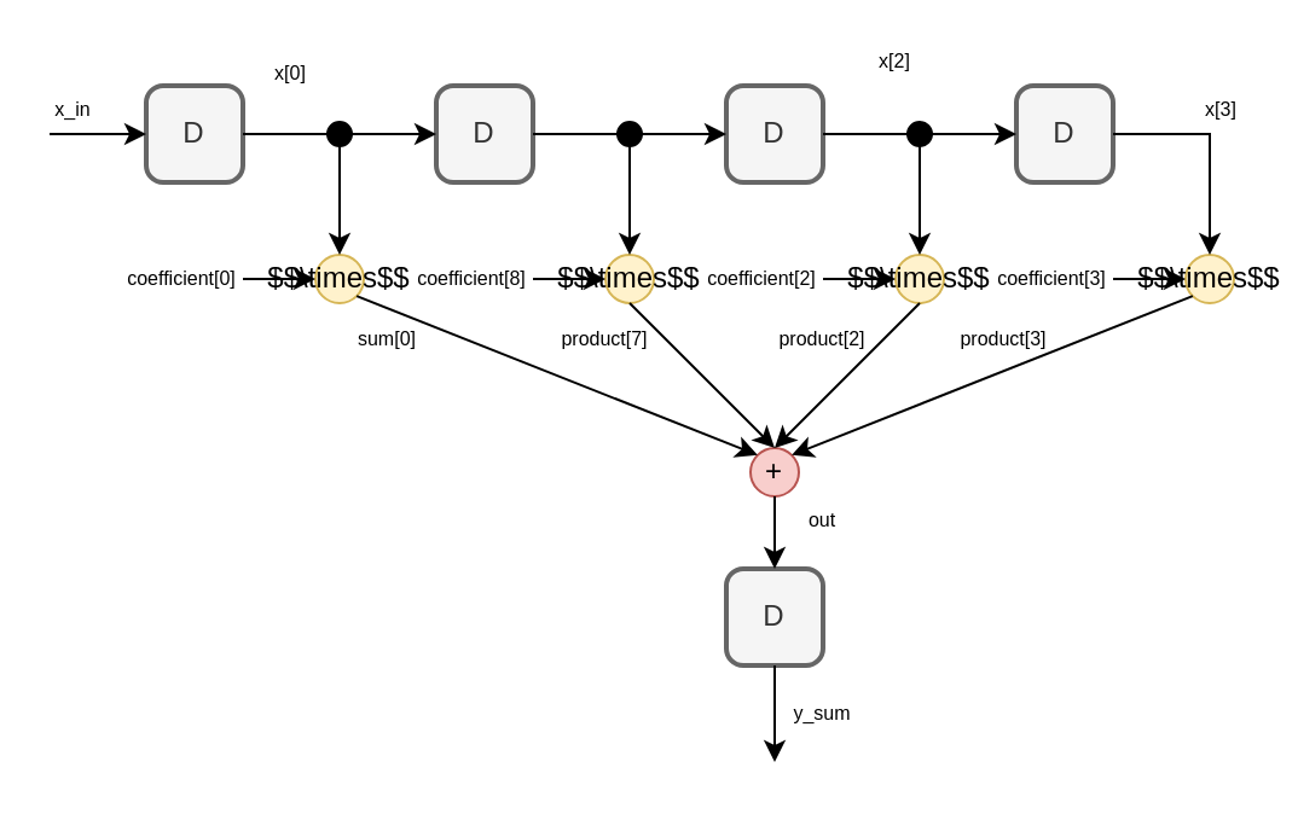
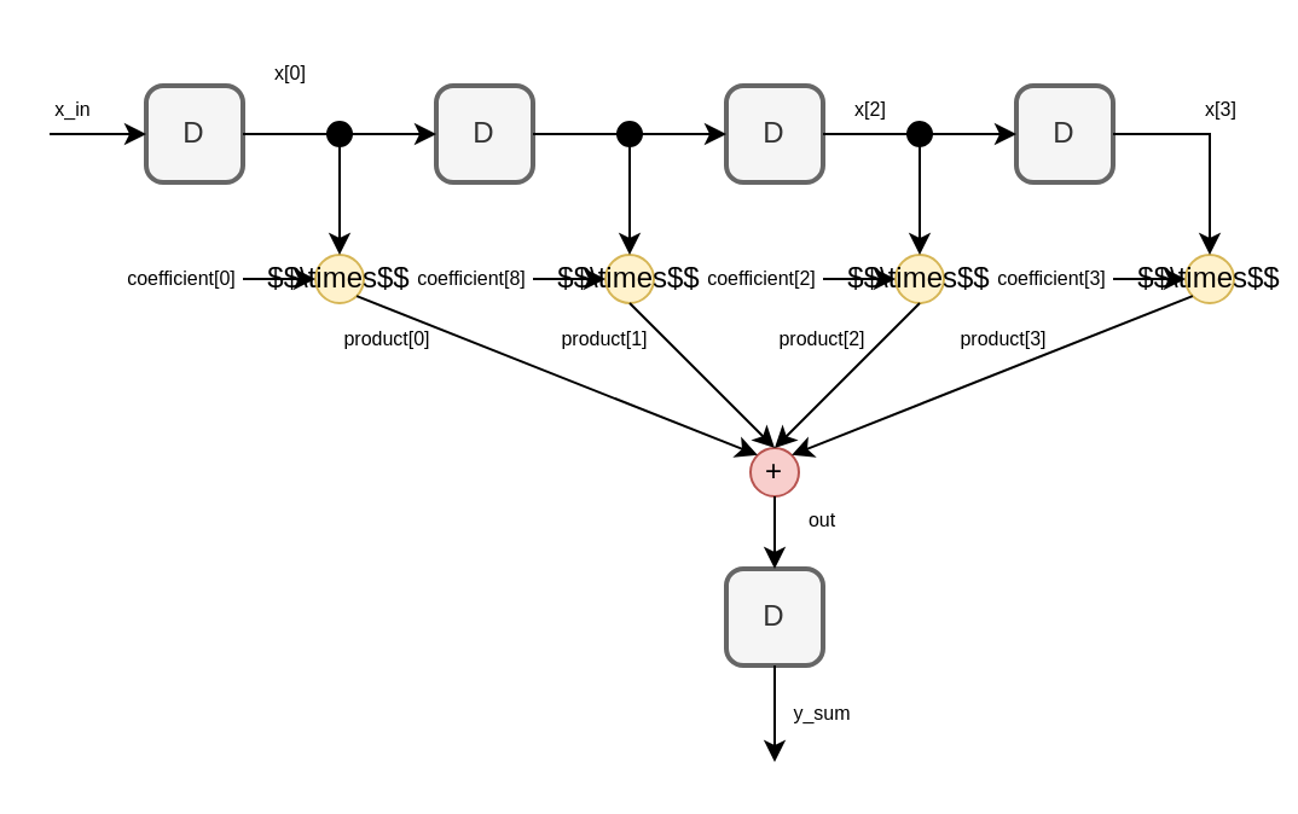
  <mxCell id="0" />
  <mxCell id="1" parent="0" />
  <mxCell id="2" value="D" style="rounded=1;whiteSpace=wrap;html=1;absoluteArcSize=1;arcSize=14;strokeWidth=2;fillColor=#f5f5f5;fontColor=#333333;strokeColor=#666666;" vertex="1" parent="1"><mxGeometry x="60" y="35" width="40" height="40" as="geometry" /></mxCell>
  <mxCell id="3" value="D" style="rounded=1;whiteSpace=wrap;html=1;absoluteArcSize=1;arcSize=14;strokeWidth=2;fillColor=#f5f5f5;fontColor=#333333;strokeColor=#666666;" vertex="1" parent="1"><mxGeometry x="180" y="35" width="40" height="40" as="geometry" /></mxCell>
  <mxCell id="4" value="D" style="rounded=1;whiteSpace=wrap;html=1;absoluteArcSize=1;arcSize=14;strokeWidth=2;fillColor=#f5f5f5;fontColor=#333333;strokeColor=#666666;" vertex="1" parent="1"><mxGeometry x="300" y="35" width="40" height="40" as="geometry" /></mxCell>
  <mxCell id="5" value="D" style="rounded=1;whiteSpace=wrap;html=1;absoluteArcSize=1;arcSize=14;strokeWidth=2;fillColor=#f5f5f5;fontColor=#333333;strokeColor=#666666;" vertex="1" parent="1"><mxGeometry x="420" y="35" width="40" height="40" as="geometry" /></mxCell>
  <mxCell id="6" value="$$\times$$" style="ellipse;whiteSpace=wrap;html=1;aspect=fixed;fillColor=#fff2cc;strokeColor=#d6b656;" vertex="1" parent="1"><mxGeometry x="130" y="105" width="20" height="20" as="geometry" /></mxCell>
  <mxCell id="7" value="$$\times$$" style="ellipse;whiteSpace=wrap;html=1;aspect=fixed;fillColor=#fff2cc;strokeColor=#d6b656;" vertex="1" parent="1"><mxGeometry x="250" y="105" width="20" height="20" as="geometry" /></mxCell>
  <mxCell id="8" value="$$\times$$" style="ellipse;whiteSpace=wrap;html=1;aspect=fixed;fillColor=#fff2cc;strokeColor=#d6b656;" vertex="1" parent="1"><mxGeometry x="370" y="105" width="20" height="20" as="geometry" /></mxCell>
  <mxCell id="9" value="$$\times$$" style="ellipse;whiteSpace=wrap;html=1;aspect=fixed;fillColor=#fff2cc;strokeColor=#d6b656;" vertex="1" parent="1"><mxGeometry x="490" y="105" width="20" height="20" as="geometry" /></mxCell>
  <mxCell id="10" value="+" style="ellipse;whiteSpace=wrap;html=1;aspect=fixed;fillColor=#f8cecc;strokeColor=#b85450;" vertex="1" parent="1"><mxGeometry x="310" y="185" width="20" height="20" as="geometry" /></mxCell>
  <mxCell id="11" value="" style="endArrow=classic;html=1;rounded=0;exitX=0;exitY=1;exitDx=0;exitDy=0;entryX=1;entryY=0;entryDx=0;entryDy=0;" edge="1" parent="1" source="9" target="10"><mxGeometry width="50" height="50" relative="1" as="geometry"><mxPoint x="370" y="425" as="sourcePoint" /><mxPoint x="420" y="375" as="targetPoint" /></mxGeometry></mxCell>
  <mxCell id="12" value="" style="endArrow=classic;html=1;rounded=0;exitX=0.5;exitY=1;exitDx=0;exitDy=0;entryX=0.5;entryY=0;entryDx=0;entryDy=0;" edge="1" parent="1" source="8" target="10"><mxGeometry width="50" height="50" relative="1" as="geometry"><mxPoint x="450" y="215" as="sourcePoint" /><mxPoint x="500" y="165" as="targetPoint" /></mxGeometry></mxCell>
  <mxCell id="13" value="" style="endArrow=classic;html=1;rounded=0;exitX=0.5;exitY=1;exitDx=0;exitDy=0;entryX=0.5;entryY=0;entryDx=0;entryDy=0;" edge="1" parent="1" source="7" target="10"><mxGeometry width="50" height="50" relative="1" as="geometry"><mxPoint x="450" y="215" as="sourcePoint" /><mxPoint x="500" y="165" as="targetPoint" /></mxGeometry></mxCell>
  <mxCell id="14" value="" style="endArrow=classic;html=1;rounded=0;exitX=1;exitY=1;exitDx=0;exitDy=0;entryX=0;entryY=0;entryDx=0;entryDy=0;" edge="1" parent="1" source="6" target="10"><mxGeometry width="50" height="50" relative="1" as="geometry"><mxPoint x="290" y="215" as="sourcePoint" /><mxPoint x="340" y="165" as="targetPoint" /></mxGeometry></mxCell>
  <mxCell id="15" value="" style="endArrow=classic;html=1;rounded=0;exitX=1;exitY=0.5;exitDx=0;exitDy=0;entryX=0;entryY=0.5;entryDx=0;entryDy=0;" edge="1" parent="1" source="20" target="3"><mxGeometry width="50" height="50" relative="1" as="geometry"><mxPoint x="270" y="215" as="sourcePoint" /><mxPoint x="320" y="165" as="targetPoint" /></mxGeometry></mxCell>
  <mxCell id="16" value="" style="endArrow=classic;html=1;rounded=0;exitX=1;exitY=0.5;exitDx=0;exitDy=0;entryX=0;entryY=0.5;entryDx=0;entryDy=0;" edge="1" parent="1" source="22" target="4"><mxGeometry width="50" height="50" relative="1" as="geometry"><mxPoint x="270" y="215" as="sourcePoint" /><mxPoint x="320" y="165" as="targetPoint" /></mxGeometry></mxCell>
  <mxCell id="17" value="" style="endArrow=classic;html=1;rounded=0;exitX=1;exitY=0.5;exitDx=0;exitDy=0;entryX=0;entryY=0.5;entryDx=0;entryDy=0;" edge="1" parent="1" source="24" target="5"><mxGeometry width="50" height="50" relative="1" as="geometry"><mxPoint x="270" y="215" as="sourcePoint" /><mxPoint x="320" y="165" as="targetPoint" /></mxGeometry></mxCell>
  <mxCell id="18" value="" style="endArrow=classic;html=1;rounded=0;exitX=1;exitY=0.5;exitDx=0;exitDy=0;entryX=0.5;entryY=0;entryDx=0;entryDy=0;" edge="1" parent="1" source="5" target="9"><mxGeometry width="50" height="50" relative="1" as="geometry"><mxPoint x="270" y="215" as="sourcePoint" /><mxPoint x="320" y="165" as="targetPoint" /><Array as="points"><mxPoint x="500" y="55" /></Array></mxGeometry></mxCell>
  <mxCell id="19" value="" style="endArrow=none;html=1;rounded=0;exitX=1;exitY=0.5;exitDx=0;exitDy=0;entryX=0;entryY=0.5;entryDx=0;entryDy=0;endFill=0;" edge="1" parent="1" source="2" target="20"><mxGeometry width="50" height="50" relative="1" as="geometry"><mxPoint x="100" y="55" as="sourcePoint" /><mxPoint x="180" y="55" as="targetPoint" /></mxGeometry></mxCell>
  <mxCell id="20" value="" style="ellipse;whiteSpace=wrap;html=1;aspect=fixed;fillColor=#000000;" vertex="1" parent="1"><mxGeometry x="135" y="50" width="10" height="10" as="geometry" /></mxCell>
  <mxCell id="21" value="" style="endArrow=none;html=1;rounded=0;exitX=1;exitY=0.5;exitDx=0;exitDy=0;entryX=0;entryY=0.5;entryDx=0;entryDy=0;endFill=0;" edge="1" parent="1" source="3" target="22"><mxGeometry width="50" height="50" relative="1" as="geometry"><mxPoint x="220" y="55" as="sourcePoint" /><mxPoint x="300" y="55" as="targetPoint" /></mxGeometry></mxCell>
  <mxCell id="22" value="" style="ellipse;whiteSpace=wrap;html=1;aspect=fixed;fillColor=#000000;" vertex="1" parent="1"><mxGeometry x="255" y="50" width="10" height="10" as="geometry" /></mxCell>
  <mxCell id="23" value="" style="endArrow=none;html=1;rounded=0;exitX=1;exitY=0.5;exitDx=0;exitDy=0;entryX=0;entryY=0.5;entryDx=0;entryDy=0;endFill=0;" edge="1" parent="1" source="4" target="24"><mxGeometry width="50" height="50" relative="1" as="geometry"><mxPoint x="340" y="55" as="sourcePoint" /><mxPoint x="420" y="55" as="targetPoint" /></mxGeometry></mxCell>
  <mxCell id="24" value="" style="ellipse;whiteSpace=wrap;html=1;aspect=fixed;fillColor=#000000;" vertex="1" parent="1"><mxGeometry x="375" y="50" width="10" height="10" as="geometry" /></mxCell>
  <mxCell id="25" value="" style="endArrow=classic;html=1;rounded=0;exitX=0.5;exitY=1;exitDx=0;exitDy=0;entryX=0.5;entryY=0;entryDx=0;entryDy=0;" edge="1" parent="1" source="20" target="6"><mxGeometry width="50" height="50" relative="1" as="geometry"><mxPoint x="140" y="65" as="sourcePoint" /><mxPoint x="320" y="165" as="targetPoint" /></mxGeometry></mxCell>
  <mxCell id="26" value="" style="endArrow=classic;html=1;rounded=0;exitX=0.5;exitY=1;exitDx=0;exitDy=0;entryX=0.5;entryY=0;entryDx=0;entryDy=0;" edge="1" parent="1" source="22" target="7"><mxGeometry width="50" height="50" relative="1" as="geometry"><mxPoint x="270" y="215" as="sourcePoint" /><mxPoint x="320" y="165" as="targetPoint" /></mxGeometry></mxCell>
  <mxCell id="27" value="" style="endArrow=classic;html=1;rounded=0;exitX=0.5;exitY=1;exitDx=0;exitDy=0;entryX=0.5;entryY=0;entryDx=0;entryDy=0;" edge="1" parent="1" source="24" target="8"><mxGeometry width="50" height="50" relative="1" as="geometry"><mxPoint x="270" y="215" as="sourcePoint" /><mxPoint x="320" y="165" as="targetPoint" /></mxGeometry></mxCell>
  <mxCell id="28" value="" style="endArrow=classic;html=1;rounded=0;entryX=0;entryY=0.5;entryDx=0;entryDy=0;" edge="1" parent="1" target="6"><mxGeometry width="50" height="50" relative="1" as="geometry"><mxPoint x="100" y="115" as="sourcePoint" /><mxPoint x="320" y="165" as="targetPoint" /></mxGeometry></mxCell>
  <mxCell id="29" value="" style="endArrow=classic;html=1;rounded=0;entryX=0;entryY=0.5;entryDx=0;entryDy=0;" edge="1" parent="1" target="7"><mxGeometry width="50" height="50" relative="1" as="geometry"><mxPoint x="220" y="115" as="sourcePoint" /><mxPoint x="140" y="125" as="targetPoint" /></mxGeometry></mxCell>
  <mxCell id="30" value="" style="endArrow=classic;html=1;rounded=0;entryX=0;entryY=0.5;entryDx=0;entryDy=0;" edge="1" parent="1" target="8"><mxGeometry width="50" height="50" relative="1" as="geometry"><mxPoint x="340" y="115" as="sourcePoint" /><mxPoint x="150" y="135" as="targetPoint" /></mxGeometry></mxCell>
  <mxCell id="31" value="" style="endArrow=classic;html=1;rounded=0;entryX=0;entryY=0.5;entryDx=0;entryDy=0;" edge="1" parent="1" target="9"><mxGeometry width="50" height="50" relative="1" as="geometry"><mxPoint x="460" y="115" as="sourcePoint" /><mxPoint x="160" y="145" as="targetPoint" /></mxGeometry></mxCell>
  <mxCell id="32" value="coefficient[0]" style="text;html=1;strokeColor=none;fillColor=none;align=center;verticalAlign=middle;whiteSpace=wrap;rounded=0;fontSize=8;" vertex="1" parent="1"><mxGeometry x="50" y="100" width="50" height="30" as="geometry" /></mxCell>
  <mxCell id="33" value="coefficient[8]" style="text;html=1;strokeColor=none;fillColor=none;align=center;verticalAlign=middle;whiteSpace=wrap;rounded=0;fontSize=8;" vertex="1" parent="1"><mxGeometry x="170" y="100" width="50" height="30" as="geometry" /></mxCell>
  <mxCell id="34" value="coefficient[2]" style="text;html=1;strokeColor=none;fillColor=none;align=center;verticalAlign=middle;whiteSpace=wrap;rounded=0;fontSize=8;" vertex="1" parent="1"><mxGeometry x="290" y="100" width="50" height="30" as="geometry" /></mxCell>
  <mxCell id="35" value="coefficient[3]" style="text;html=1;strokeColor=none;fillColor=none;align=center;verticalAlign=middle;whiteSpace=wrap;rounded=0;fontSize=8;" vertex="1" parent="1"><mxGeometry x="410" y="100" width="50" height="30" as="geometry" /></mxCell>
  <mxCell id="36" value="x[0]" style="text;html=1;strokeColor=none;fillColor=none;align=center;verticalAlign=middle;whiteSpace=wrap;rounded=0;fontSize=8;" vertex="1" parent="1"><mxGeometry x="110" y="20" width="20" height="20" as="geometry" /></mxCell>
- <mxCell id="37" value="x[2]" style="text;html=1;strokeColor=none;fillColor=none;align=center;verticalAlign=middle;whiteSpace=wrap;rounded=0;fontSize=8;" vertex="1" parent="1"><mxGeometry x="360" y="15" width="20" height="20" as="geometry" /></mxCell>
+ <mxCell id="37" value="x[2]" style="text;html=1;strokeColor=none;fillColor=none;align=center;verticalAlign=middle;whiteSpace=wrap;rounded=0;fontSize=8;" vertex="1" parent="1"><mxGeometry x="350" y="35" width="20" height="20" as="geometry" /></mxCell>
  <mxCell id="38" value="x[3]" style="text;html=1;strokeColor=none;fillColor=none;align=center;verticalAlign=middle;whiteSpace=wrap;rounded=0;fontSize=8;" vertex="1" parent="1"><mxGeometry x="495" y="35" width="20" height="20" as="geometry" /></mxCell>
  <mxCell id="39" value="" style="endArrow=classic;html=1;rounded=0;entryX=0;entryY=0.5;entryDx=0;entryDy=0;" edge="1" parent="1" target="2"><mxGeometry width="50" height="50" relative="1" as="geometry"><mxPoint x="20" y="55" as="sourcePoint" /><mxPoint x="220" y="165" as="targetPoint" /></mxGeometry></mxCell>
  <mxCell id="40" value="x_in" style="text;html=1;strokeColor=none;fillColor=none;align=center;verticalAlign=middle;whiteSpace=wrap;rounded=0;fontSize=8;" vertex="1" parent="1"><mxGeometry x="20" y="35" width="20" height="20" as="geometry" /></mxCell>
  <mxCell id="41" value="D" style="rounded=1;whiteSpace=wrap;html=1;absoluteArcSize=1;arcSize=14;strokeWidth=2;fillColor=#f5f5f5;fontColor=#333333;strokeColor=#666666;" vertex="1" parent="1"><mxGeometry x="300" y="235" width="40" height="40" as="geometry" /></mxCell>
  <mxCell id="42" value="" style="endArrow=classic;html=1;rounded=0;exitX=0.5;exitY=1;exitDx=0;exitDy=0;entryX=0.5;entryY=0;entryDx=0;entryDy=0;" edge="1" parent="1" source="10" target="41"><mxGeometry width="50" height="50" relative="1" as="geometry"><mxPoint x="320" y="215" as="sourcePoint" /><mxPoint x="370" y="165" as="targetPoint" /></mxGeometry></mxCell>
  <mxCell id="43" value="" style="endArrow=classic;html=1;rounded=0;exitX=0.5;exitY=1;exitDx=0;exitDy=0;" edge="1" parent="1" source="41"><mxGeometry width="50" height="50" relative="1" as="geometry"><mxPoint x="320" y="215" as="sourcePoint" /><mxPoint x="320" y="315" as="targetPoint" /></mxGeometry></mxCell>
  <mxCell id="44" value="y_sum" style="text;html=1;strokeColor=none;fillColor=none;align=center;verticalAlign=middle;whiteSpace=wrap;rounded=0;fontSize=8;" vertex="1" parent="1"><mxGeometry x="330" y="285" width="20" height="20" as="geometry" /></mxCell>
  <mxCell id="45" value="out" style="text;html=1;strokeColor=none;fillColor=none;align=center;verticalAlign=middle;whiteSpace=wrap;rounded=0;fontSize=8;" vertex="1" parent="1"><mxGeometry x="330" y="205" width="20" height="20" as="geometry" /></mxCell>
- <mxCell id="46" value="sum[0]" style="text;html=1;strokeColor=none;fillColor=none;align=center;verticalAlign=middle;whiteSpace=wrap;rounded=0;fontSize=8;" vertex="1" parent="1"><mxGeometry x="135" y="125" width="50" height="30" as="geometry" /></mxCell>
- <mxCell id="47" value="product[7]" style="text;html=1;strokeColor=none;fillColor=none;align=center;verticalAlign=middle;whiteSpace=wrap;rounded=0;fontSize=8;" vertex="1" parent="1"><mxGeometry x="220" y="125" width="60" height="30" as="geometry" /></mxCell>
+ <mxCell id="46" value="product[0]" style="text;html=1;strokeColor=none;fillColor=none;align=center;verticalAlign=middle;whiteSpace=wrap;rounded=0;fontSize=8;" vertex="1" parent="1"><mxGeometry x="135" y="125" width="50" height="30" as="geometry" /></mxCell>
+ <mxCell id="47" value="product[1]" style="text;html=1;strokeColor=none;fillColor=none;align=center;verticalAlign=middle;whiteSpace=wrap;rounded=0;fontSize=8;" vertex="1" parent="1"><mxGeometry x="220" y="125" width="60" height="30" as="geometry" /></mxCell>
  <mxCell id="48" value="product[2]" style="text;html=1;strokeColor=none;fillColor=none;align=center;verticalAlign=middle;whiteSpace=wrap;rounded=0;fontSize=8;" vertex="1" parent="1"><mxGeometry x="315" y="125" width="50" height="30" as="geometry" /></mxCell>
  <mxCell id="49" value="product[3]" style="text;html=1;strokeColor=none;fillColor=none;align=center;verticalAlign=middle;whiteSpace=wrap;rounded=0;fontSize=8;" vertex="1" parent="1"><mxGeometry x="380" y="125" width="70" height="30" as="geometry" /></mxCell>
